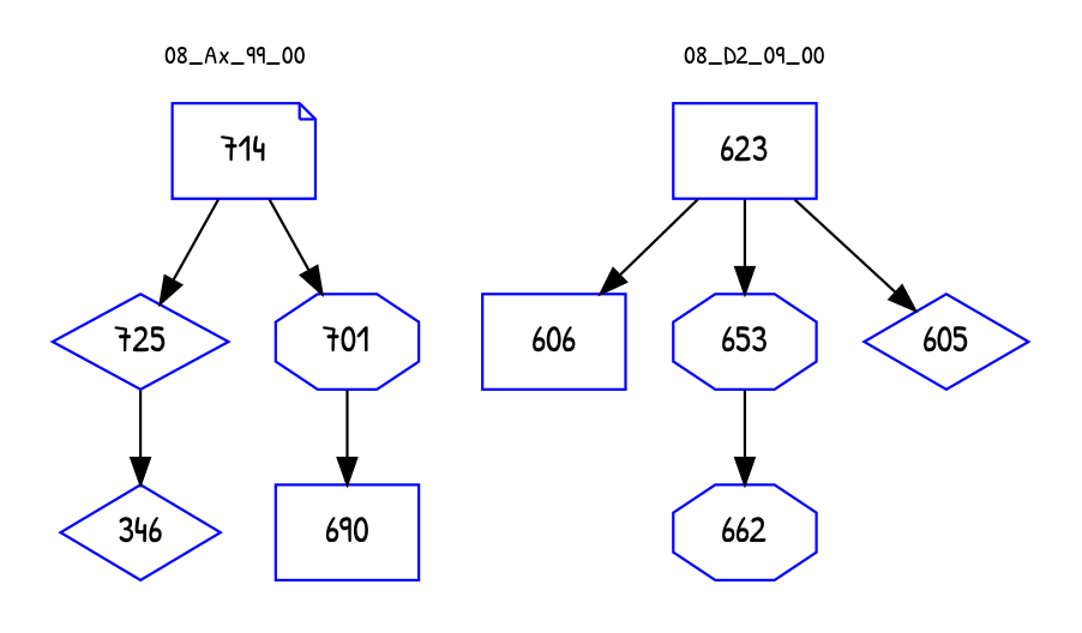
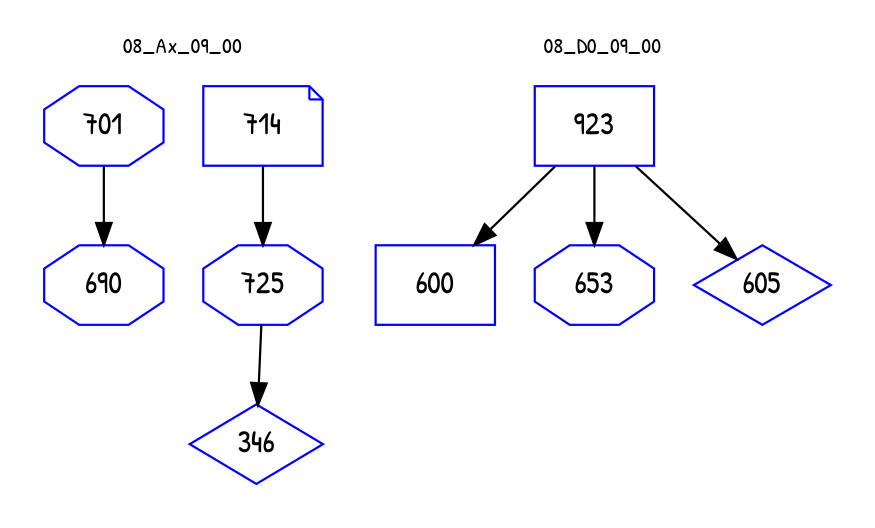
  digraph {
    fontname="Patrick Hand"
    node [color=blue fontname="Patrick Hand" shape=octagon]
    edge [color=black fontname="Patrick Hand"]
    n1 [label=714 shape=note]
-   n2 [label=725 shape=diamond]
+   n2 [label=725]
    n3 [label=701]
    n4 [label=346 shape=diamond]
-   n5 [label=690 shape=box]
-   n6 [label=623 shape=box]
-   n7 [label=606 shape=box]
+   n5 [label=690]
+   n6 [label=923 shape=box]
+   n7 [label=600 shape=box]
    n8 [label=653]
    n9 [label=605 shape=diamond]
-   n10 [label=662]
    subgraph cluster_1 {
      color=white
      fontsize=10
-     label="08_Ax_99_00"
+     label="08_Ax_09_00"
      n1
      n2
      n3
      n4
      n5
    }
    subgraph cluster_2 {
      color=white
      fontsize=10
-     label="08_D2_09_00"
+     label="08_D0_09_00"
      n6
      n7
      n8
      n9
-     n10
    }
    n1 -> n2
-   n1 -> n3
    n2 -> n4
    n3 -> n5
    n6 -> n7
    n6 -> n8
    n6 -> n9
-   n8 -> n10
  }
